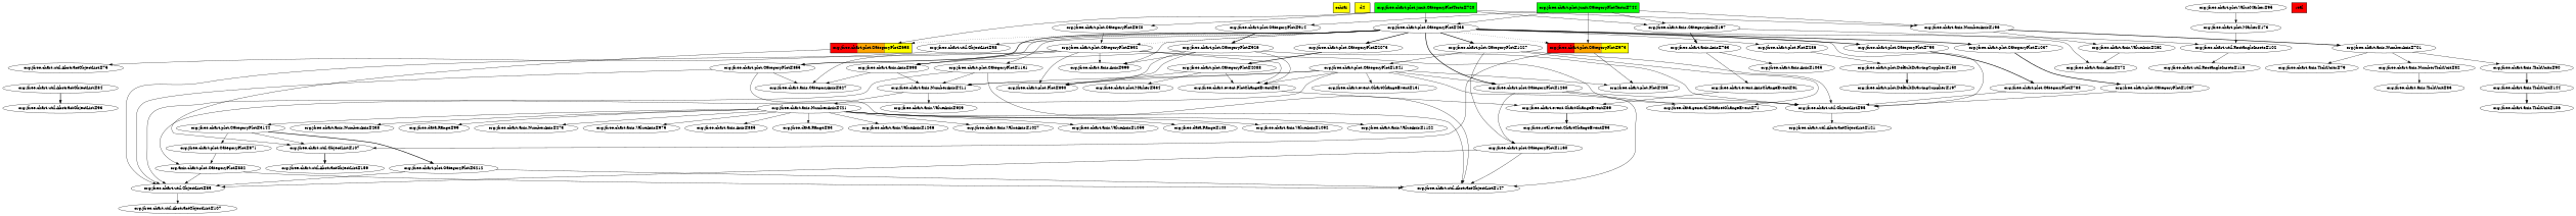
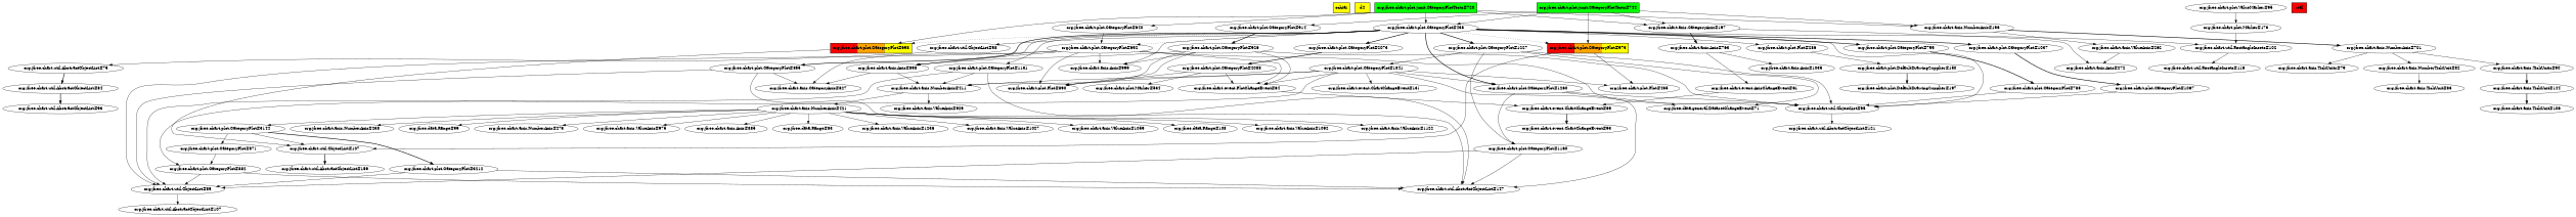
  digraph {
    ochiai [fillcolor=yellow shape=box style=striped]
    d4 [fillcolor=yellow shape=box style=striped]
    "org.jfree.chart.plot.junit.CategoryPlotTests#744" [fillcolor=green shape=box style=striped]
    "org.jfree.chart.plot.CategoryPlot#973" [fillcolor="red:orange:yellow" shape=box style=striped]
    "org.jfree.chart.plot.CategoryPlot#438"
    "org.jfree.chart.plot.CategoryPlot#914"
    "org.jfree.chart.axis.NumberAxis#196"
    "org.jfree.chart.axis.CategoryAxis#197"
    "org.jfree.chart.util.ObjectList#107"
    "org.jfree.chart.plot.Plot#435"
    "org.jfree.chart.plot.CategoryPlot#698" [fillcolor="red:orange:yellow" shape=box style=striped]
    "org.jfree.chart.util.RectangleInsets#102"
    "org.jfree.chart.plot.CategoryPlot#652"
    "org.jfree.chart.plot.CategoryPlot#855"
    "org.jfree.chart.plot.CategoryPlot#1131"
    "org.jfree.chart.axis.Axis#898"
    "org.jfree.chart.plot.Plot#286"
    "org.jfree.chart.plot.CategoryPlot#2073"
    "org.jfree.chart.plot.CategoryPlot#1260"
    "org.jfree.chart.plot.CategoryPlot#1227"
    "org.jfree.chart.plot.CategoryPlot#1037"
    "org.jfree.chart.util.ObjectList#58"
    "org.jfree.chart.util.ObjectList#95"
    "org.jfree.chart.plot.CategoryPlot#755"
    "org.jfree.chart.axis.Axis#999"
    "org.jfree.chart.plot.CategoryPlot#926"
    "org.jfree.chart.axis.NumberAxis#701"
    "org.jfree.chart.axis.ValueAxis#262"
    "org.jfree.chart.axis.Axis#763"
    "org.jfree.chart.axis.Axis#272"
    "org.jfree.chart.plot.junit.CategoryPlotTests#720" [fillcolor=green shape=box style=striped]
    "org.jfree.chart.plot.CategoryPlot#640"
    real [fillcolor=red shape=box style=striped]
    "org.jfree.chart.util.AbstractObjectList#159"
    "org.jfree.chart.util.AbstractObjectList#75"
    "org.jfree.chart.util.AbstractObjectList#84"
    "org.jfree.chart.util.AbstractObjectList#93"
    "org.jfree.chart.event.PlotChangeEvent#64"
    "org.jfree.chart.event.ChartChangeEvent#69"
-   "org.jfree.chart.event.ChartChangeEvent#93" [label="org.jfree.real.event.ChartChangeEvent#93"]
+   "org.jfree.chart.event.ChartChangeEvent#93"
    "org.jfree.chart.event.AxisChangeEvent#61"
    "org.jfree.chart.util.RectangleInsets#116"
    "org.jfree.chart.plot.CategoryPlot#2088"
    "org.jfree.chart.plot.Marker#534"
    "org.jfree.chart.plot.Plot#890"
    "org.jfree.chart.util.ObjectList#85"
    "org.jfree.chart.axis.CategoryAxis#827"
    "org.jfree.chart.util.AbstractObjectList#147"
    "org.jfree.chart.axis.NumberAxis#411"
    "org.jfree.chart.plot.DefaultDrawingSupplier#150"
    "org.jfree.chart.plot.CategoryPlot#1160"
    "org.jfree.data.general.DatasetChangeEvent#71"
    "org.jfree.chart.plot.CategoryPlot#1841"
    "org.jfree.chart.plot.CategoryPlot#1067"
    "org.jfree.chart.plot.ValueMarker#95"
    "org.jfree.chart.plot.Marker#173"
    "org.jfree.chart.util.AbstractObjectList#121"
    "org.jfree.chart.plot.CategoryPlot#788"
    "org.jfree.chart.util.AbstractObjectList#107"
    "org.jfree.chart.plot.CategoryPlot#3144"
    "org.jfree.chart.plot.CategoryPlot#3212"
    "org.jfree.chart.plot.CategoryPlot#871"
-   "org.jfree.chart.plot.CategoryPlot#882" [label="org.axis.chart.plot.CategoryPlot#882"]
+   "org.jfree.chart.plot.CategoryPlot#882"
    "org.jfree.chart.axis.NumberAxis#421"
    "org.jfree.chart.axis.ValueAxis#929"
    "org.jfree.chart.axis.ValueAxis#1027"
    "org.jfree.chart.axis.ValueAxis#1059"
    "org.jfree.data.Range#108"
    "org.jfree.chart.axis.ValueAxis#1092"
    "org.jfree.chart.axis.ValueAxis#1122"
    "org.jfree.chart.axis.NumberAxis#238"
    "org.jfree.data.Range#99"
    "org.jfree.chart.axis.NumberAxis#273"
    "org.jfree.chart.axis.ValueAxis#975"
    "org.jfree.chart.axis.Axis#885"
    "org.jfree.data.Range#83"
    "org.jfree.chart.axis.ValueAxis#1236"
    "org.jfree.chart.event.ChartChangeEvent#131"
    "org.jfree.chart.axis.NumberTickUnit#82"
    "org.jfree.chart.axis.TickUnit#83"
    "org.jfree.chart.plot.DefaultDrawingSupplier#197"
    "org.jfree.chart.axis.Axis#1035"
    "org.jfree.chart.axis.TickUnits#90"
    "org.jfree.chart.axis.TickUnits#79"
    "org.jfree.chart.axis.TickUnit#144"
    "org.jfree.chart.axis.TickUnit#106"
    "org.jfree.chart.plot.junit.CategoryPlotTests#744" -> "org.jfree.chart.plot.CategoryPlot#973"
    "org.jfree.chart.plot.junit.CategoryPlotTests#744" -> "org.jfree.chart.plot.CategoryPlot#438"
    "org.jfree.chart.plot.junit.CategoryPlotTests#744" -> "org.jfree.chart.plot.CategoryPlot#914"
    "org.jfree.chart.plot.junit.CategoryPlotTests#744" -> "org.jfree.chart.axis.NumberAxis#196"
    "org.jfree.chart.plot.junit.CategoryPlotTests#744" -> "org.jfree.chart.axis.CategoryAxis#197"
    "org.jfree.chart.plot.CategoryPlot#973" -> "org.jfree.chart.util.ObjectList#107"
    "org.jfree.chart.plot.CategoryPlot#973" -> "org.jfree.chart.plot.Plot#435"
    "org.jfree.chart.plot.CategoryPlot#438" -> "org.jfree.chart.plot.CategoryPlot#973" [style=dotted]
    "org.jfree.chart.plot.CategoryPlot#438" -> "org.jfree.chart.plot.CategoryPlot#698" [style=dotted]
    "org.jfree.chart.plot.CategoryPlot#438" -> "org.jfree.chart.util.RectangleInsets#102"
    "org.jfree.chart.plot.CategoryPlot#438" -> "org.jfree.chart.plot.CategoryPlot#652" [style=dotted]
    "org.jfree.chart.plot.CategoryPlot#438" -> "org.jfree.chart.plot.CategoryPlot#855" [style=bold]
    "org.jfree.chart.plot.CategoryPlot#438" -> "org.jfree.chart.plot.CategoryPlot#1131"
    "org.jfree.chart.plot.CategoryPlot#438" -> "org.jfree.chart.axis.Axis#898"
    "org.jfree.chart.plot.CategoryPlot#438" -> "org.jfree.chart.plot.Plot#286"
    "org.jfree.chart.plot.CategoryPlot#438" -> "org.jfree.chart.plot.CategoryPlot#2073" [style=bold]
    "org.jfree.chart.plot.CategoryPlot#438" -> "org.jfree.chart.plot.CategoryPlot#1260" [style=bold]
    "org.jfree.chart.plot.CategoryPlot#438" -> "org.jfree.chart.plot.CategoryPlot#1227" [style=bold]
    "org.jfree.chart.plot.CategoryPlot#438" -> "org.jfree.chart.plot.CategoryPlot#1037" [style=bold]
    "org.jfree.chart.plot.CategoryPlot#438" -> "org.jfree.chart.util.ObjectList#58"
    "org.jfree.chart.plot.CategoryPlot#438" -> "org.jfree.chart.util.ObjectList#95"
    "org.jfree.chart.plot.CategoryPlot#438" -> "org.jfree.chart.plot.CategoryPlot#755" [style=bold]
    "org.jfree.chart.plot.CategoryPlot#438" -> "org.jfree.chart.axis.Axis#999"
    "org.jfree.chart.plot.CategoryPlot#914" -> "org.jfree.chart.plot.CategoryPlot#926" [style=bold]
    "org.jfree.chart.axis.NumberAxis#196" -> "org.jfree.chart.axis.NumberAxis#701" [style=bold]
    "org.jfree.chart.axis.NumberAxis#196" -> "org.jfree.chart.axis.ValueAxis#262"
    "org.jfree.chart.axis.CategoryAxis#197" -> "org.jfree.chart.axis.Axis#763" [style=bold]
    "org.jfree.chart.axis.CategoryAxis#197" -> "org.jfree.chart.axis.Axis#272"
    "org.jfree.chart.util.ObjectList#107" -> "org.jfree.chart.util.AbstractObjectList#159" [style=bold]
    "org.jfree.chart.plot.CategoryPlot#698" -> "org.jfree.chart.util.ObjectList#107"
    "org.jfree.chart.util.RectangleInsets#102" -> "org.jfree.chart.util.RectangleInsets#116"
    "org.jfree.chart.plot.CategoryPlot#652" -> "org.jfree.chart.axis.Axis#898"
    "org.jfree.chart.plot.CategoryPlot#652" -> "org.jfree.chart.util.ObjectList#95"
    "org.jfree.chart.plot.CategoryPlot#652" -> "org.jfree.chart.axis.Axis#999"
    "org.jfree.chart.plot.CategoryPlot#652" -> "org.jfree.chart.event.PlotChangeEvent#64"
    "org.jfree.chart.plot.CategoryPlot#652" -> "org.jfree.chart.plot.Plot#890"
    "org.jfree.chart.plot.CategoryPlot#652" -> "org.jfree.chart.util.ObjectList#85"
    "org.jfree.chart.plot.CategoryPlot#652" -> "org.jfree.chart.axis.CategoryAxis#827"
    "org.jfree.chart.plot.CategoryPlot#855" -> "org.jfree.chart.util.ObjectList#85"
    "org.jfree.chart.plot.CategoryPlot#855" -> "org.jfree.chart.axis.CategoryAxis#827"
    "org.jfree.chart.plot.CategoryPlot#855" -> "org.jfree.chart.util.AbstractObjectList#147"
    "org.jfree.chart.plot.CategoryPlot#1131" -> "org.jfree.chart.util.ObjectList#85"
    "org.jfree.chart.plot.CategoryPlot#1131" -> "org.jfree.chart.util.AbstractObjectList#147"
    "org.jfree.chart.plot.CategoryPlot#1131" -> "org.jfree.chart.axis.NumberAxis#411"
    "org.jfree.chart.axis.Axis#898" -> "org.jfree.chart.axis.CategoryAxis#827"
    "org.jfree.chart.axis.Axis#898" -> "org.jfree.chart.axis.NumberAxis#411"
    "org.jfree.chart.plot.Plot#286" -> "org.jfree.chart.plot.DefaultDrawingSupplier#150"
    "org.jfree.chart.plot.CategoryPlot#2073" -> "org.jfree.chart.plot.CategoryPlot#2088" [style=bold]
    "org.jfree.chart.plot.CategoryPlot#1260" -> "org.jfree.chart.util.ObjectList#95"
    "org.jfree.chart.plot.CategoryPlot#1260" -> "org.jfree.chart.plot.CategoryPlot#1160"
    "org.jfree.chart.plot.CategoryPlot#1260" -> "org.jfree.data.general.DatasetChangeEvent#71"
    "org.jfree.chart.plot.CategoryPlot#1227" -> "org.jfree.chart.util.ObjectList#95"
    "org.jfree.chart.plot.CategoryPlot#1227" -> "org.jfree.chart.plot.CategoryPlot#1160"
    "org.jfree.chart.plot.CategoryPlot#1227" -> "org.jfree.data.general.DatasetChangeEvent#71"
    "org.jfree.chart.plot.CategoryPlot#1227" -> "org.jfree.chart.plot.CategoryPlot#1841"
    "org.jfree.chart.plot.CategoryPlot#1037" -> "org.jfree.chart.plot.CategoryPlot#1067" [style=bold]
    "org.jfree.chart.util.ObjectList#58" -> "org.jfree.chart.util.AbstractObjectList#75"
    "org.jfree.chart.util.ObjectList#95" -> "org.jfree.chart.util.AbstractObjectList#121"
    "org.jfree.chart.plot.CategoryPlot#755" -> "org.jfree.chart.plot.CategoryPlot#788" [style=bold]
    "org.jfree.chart.plot.CategoryPlot#926" -> "org.jfree.chart.axis.Axis#898"
    "org.jfree.chart.plot.CategoryPlot#926" -> "org.jfree.chart.util.ObjectList#95"
    "org.jfree.chart.plot.CategoryPlot#926" -> "org.jfree.chart.axis.Axis#999"
    "org.jfree.chart.plot.CategoryPlot#926" -> "org.jfree.chart.event.PlotChangeEvent#64"
    "org.jfree.chart.plot.CategoryPlot#926" -> "org.jfree.chart.plot.Plot#890"
    "org.jfree.chart.plot.CategoryPlot#926" -> "org.jfree.chart.axis.NumberAxis#411"
    "org.jfree.chart.axis.NumberAxis#701" -> "org.jfree.chart.axis.NumberTickUnit#82"
    "org.jfree.chart.axis.NumberAxis#701" -> "org.jfree.chart.axis.TickUnits#90"
    "org.jfree.chart.axis.NumberAxis#701" -> "org.jfree.chart.axis.TickUnits#79"
    "org.jfree.chart.axis.ValueAxis#262" -> "org.jfree.chart.axis.Axis#272"
    "org.jfree.chart.axis.Axis#763" -> "org.jfree.chart.event.AxisChangeEvent#61"
    "org.jfree.chart.axis.Axis#763" -> "org.jfree.chart.axis.Axis#1035"
    "org.jfree.chart.plot.junit.CategoryPlotTests#720" -> "org.jfree.chart.plot.CategoryPlot#438"
    "org.jfree.chart.plot.junit.CategoryPlotTests#720" -> "org.jfree.chart.axis.NumberAxis#196"
    "org.jfree.chart.plot.junit.CategoryPlotTests#720" -> "org.jfree.chart.axis.CategoryAxis#197"
    "org.jfree.chart.plot.junit.CategoryPlotTests#720" -> "org.jfree.chart.plot.CategoryPlot#698"
    "org.jfree.chart.plot.junit.CategoryPlotTests#720" -> "org.jfree.chart.plot.CategoryPlot#640"
    "org.jfree.chart.plot.CategoryPlot#640" -> "org.jfree.chart.plot.CategoryPlot#652"
+   "org.jfree.chart.util.AbstractObjectList#75" -> "org.jfree.chart.util.AbstractObjectList#84" [style=bold]
    "org.jfree.chart.util.AbstractObjectList#84" -> "org.jfree.chart.util.AbstractObjectList#93" [style=bold]
    "org.jfree.chart.event.PlotChangeEvent#64" -> "org.jfree.chart.event.ChartChangeEvent#69"
    "org.jfree.chart.event.ChartChangeEvent#69" -> "org.jfree.chart.event.ChartChangeEvent#93" [style=bold]
    "org.jfree.chart.event.AxisChangeEvent#61" -> "org.jfree.chart.event.ChartChangeEvent#69"
    "org.jfree.chart.plot.CategoryPlot#2088" -> "org.jfree.chart.event.PlotChangeEvent#64"
    "org.jfree.chart.plot.CategoryPlot#2088" -> "org.jfree.chart.plot.Marker#534"
    "org.jfree.chart.plot.CategoryPlot#2088" -> "org.jfree.chart.plot.Plot#890"
    "org.jfree.chart.util.ObjectList#85" -> "org.jfree.chart.util.AbstractObjectList#107"
    "org.jfree.chart.axis.NumberAxis#411" -> "org.jfree.chart.axis.NumberAxis#421"
    "org.jfree.chart.axis.NumberAxis#411" -> "org.jfree.chart.axis.ValueAxis#929"
    "org.jfree.chart.plot.DefaultDrawingSupplier#150" -> "org.jfree.chart.plot.DefaultDrawingSupplier#197" [style=bold]
    "org.jfree.chart.plot.CategoryPlot#1160" -> "org.jfree.chart.util.ObjectList#85"
    "org.jfree.chart.plot.CategoryPlot#1160" -> "org.jfree.chart.util.AbstractObjectList#147"
    "org.jfree.chart.plot.CategoryPlot#1841" -> "org.jfree.chart.plot.Plot#435"
    "org.jfree.chart.plot.CategoryPlot#1841" -> "org.jfree.chart.plot.CategoryPlot#1260"
    "org.jfree.chart.plot.CategoryPlot#1841" -> "org.jfree.chart.event.PlotChangeEvent#64"
    "org.jfree.chart.plot.CategoryPlot#1841" -> "org.jfree.chart.plot.Plot#890"
    "org.jfree.chart.plot.CategoryPlot#1841" -> "org.jfree.chart.util.AbstractObjectList#147"
    "org.jfree.chart.plot.CategoryPlot#1841" -> "org.jfree.chart.axis.NumberAxis#411"
    "org.jfree.chart.plot.CategoryPlot#1841" -> "org.jfree.chart.plot.CategoryPlot#882"
    "org.jfree.chart.plot.CategoryPlot#1841" -> "org.jfree.chart.event.ChartChangeEvent#131"
    "org.jfree.chart.plot.CategoryPlot#1067" -> "org.jfree.chart.util.ObjectList#95"
    "org.jfree.chart.plot.ValueMarker#95" -> "org.jfree.chart.plot.Marker#173"
    "org.jfree.chart.plot.Marker#173" -> "org.jfree.chart.util.RectangleInsets#102"
    "org.jfree.chart.plot.CategoryPlot#788" -> "org.jfree.chart.util.ObjectList#95"
    "org.jfree.chart.plot.CategoryPlot#3144" -> "org.jfree.chart.util.ObjectList#107"
    "org.jfree.chart.plot.CategoryPlot#3144" -> "org.jfree.chart.plot.CategoryPlot#3212" [style=bold]
    "org.jfree.chart.plot.CategoryPlot#3144" -> "org.jfree.chart.plot.CategoryPlot#871"
    "org.jfree.chart.plot.CategoryPlot#3212" -> "org.jfree.chart.util.ObjectList#85"
    "org.jfree.chart.plot.CategoryPlot#3212" -> "org.jfree.chart.util.AbstractObjectList#147"
    "org.jfree.chart.plot.CategoryPlot#871" -> "org.jfree.chart.plot.CategoryPlot#882"
    "org.jfree.chart.plot.CategoryPlot#882" -> "org.jfree.chart.util.ObjectList#85"
    "org.jfree.chart.plot.CategoryPlot#882" -> "org.jfree.chart.util.AbstractObjectList#147"
    "org.jfree.chart.axis.NumberAxis#421" -> "org.jfree.chart.plot.CategoryPlot#3144"
    "org.jfree.chart.axis.NumberAxis#421" -> "org.jfree.chart.axis.ValueAxis#1027"
    "org.jfree.chart.axis.NumberAxis#421" -> "org.jfree.chart.axis.ValueAxis#1059"
    "org.jfree.chart.axis.NumberAxis#421" -> "org.jfree.data.Range#108"
    "org.jfree.chart.axis.NumberAxis#421" -> "org.jfree.chart.axis.ValueAxis#1092"
    "org.jfree.chart.axis.NumberAxis#421" -> "org.jfree.chart.axis.ValueAxis#1122"
    "org.jfree.chart.axis.NumberAxis#421" -> "org.jfree.chart.axis.NumberAxis#238"
    "org.jfree.chart.axis.NumberAxis#421" -> "org.jfree.data.Range#99"
    "org.jfree.chart.axis.NumberAxis#421" -> "org.jfree.chart.axis.NumberAxis#273"
    "org.jfree.chart.axis.NumberAxis#421" -> "org.jfree.chart.axis.ValueAxis#975"
    "org.jfree.chart.axis.NumberAxis#421" -> "org.jfree.chart.axis.Axis#885"
    "org.jfree.chart.axis.NumberAxis#421" -> "org.jfree.data.Range#83"
    "org.jfree.chart.axis.NumberAxis#421" -> "org.jfree.chart.axis.ValueAxis#1236"
    "org.jfree.chart.axis.NumberTickUnit#82" -> "org.jfree.chart.axis.TickUnit#83"
    "org.jfree.chart.axis.TickUnits#90" -> "org.jfree.chart.axis.TickUnit#144" [style=bold]
    "org.jfree.chart.axis.TickUnit#144" -> "org.jfree.chart.axis.TickUnit#106" [style=bold]
  }
